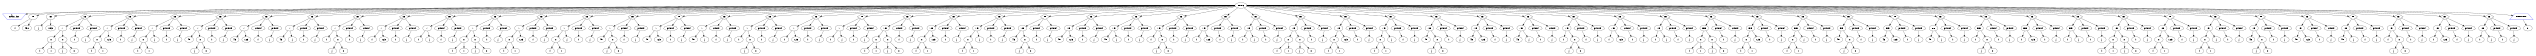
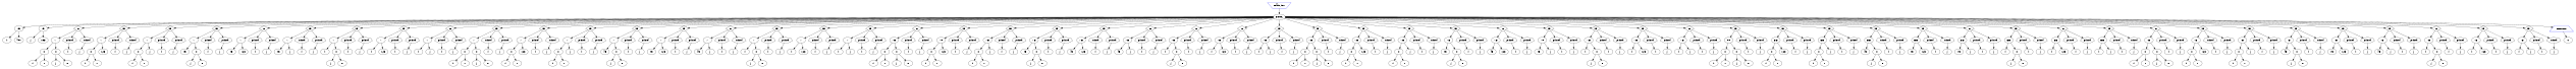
  digraph {
    n1 [color=blue label="main, int" shape=invtrapezium]
    n2 [label=BLOC]
    n3 [label=":="]
    n4 [label=":="]
    n5 [label=IF shape=diamond]
    n6 [label=IF shape=diamond]
    n7 [label=IF shape=diamond]
    n8 [label=IF shape=diamond]
    n9 [label=IF shape=diamond]
    n10 [label=IF shape=diamond]
    n11 [label=IF shape=diamond]
    n12 [label=IF shape=diamond]
    n13 [label=IF shape=diamond]
    n14 [label=IF shape=diamond]
    n15 [label=IF shape=diamond]
    n16 [label=IF shape=diamond]
    n17 [label=IF shape=diamond]
    n18 [label=IF shape=diamond]
    n19 [label=IF shape=diamond]
    n20 [label=IF shape=diamond]
    n21 [label=IF shape=diamond]
    n22 [label=IF shape=diamond]
    n23 [label=IF shape=diamond]
    n24 [label=IF shape=diamond]
    n25 [label=IF shape=diamond]
    n26 [label=IF shape=diamond]
    n27 [label=IF shape=diamond]
    n28 [label=IF shape=diamond]
    n29 [label=IF shape=diamond]
    n30 [label=IF shape=diamond]
    n31 [label=IF shape=diamond]
    n32 [label=IF shape=diamond]
    n33 [label=IF shape=diamond]
    n34 [label=IF shape=diamond]
    n35 [label=IF shape=diamond]
    n36 [label=IF shape=diamond]
    n37 [label=IF shape=diamond]
    n38 [label=IF shape=diamond]
    n39 [label=IF shape=diamond]
    n40 [label=IF shape=diamond]
    n41 [label=IF shape=diamond]
    n42 [label=IF shape=diamond]
    n43 [label=IF shape=diamond]
    n44 [label=IF shape=diamond]
    n45 [label=IF shape=diamond]
    n46 [label=IF shape=diamond]
    n47 [label=IF shape=diamond]
    n48 [label=IF shape=diamond]
    n49 [label=IF shape=diamond]
    n50 [label=IF shape=diamond]
    n51 [label=IF shape=diamond]
    n52 [label=IF shape=diamond]
    n53 [label=IF shape=diamond]
    n54 [label=IF shape=diamond]
    n55 [label=IF shape=diamond]
    n56 [label=IF shape=diamond]
    n57 [label=IF shape=diamond]
    n58 [label=IF shape=diamond]
    n59 [color=blue label=RETURN shape=trapezium]
    n60 [label=i]
    n61 [label=450]
    n62 [label=j]
    n63 [label=-193]
    n64 [label="<"]
    n65 [label=printd shape=septagon]
    n66 [label=printd shape=septagon]
    n67 [label="<"]
    n68 [label=printd shape=septagon]
    n69 [label=printd shape=septagon]
    n70 [label="<"]
    n71 [label=printd shape=septagon]
    n72 [label=printd shape=septagon]
    n73 [label="<"]
    n74 [label=printd shape=septagon]
    n75 [label=printd shape=septagon]
    n76 [label="<"]
    n77 [label=printd shape=septagon]
    n78 [label=printd shape=septagon]
    n79 [label="<"]
    n80 [label=printd shape=septagon]
    n81 [label=printd shape=septagon]
    n82 [label="<"]
    n83 [label=printd shape=septagon]
    n84 [label=printd shape=septagon]
    n85 [label="<"]
    n86 [label=printd shape=septagon]
    n87 [label=printd shape=septagon]
    n88 [label="<"]
    n89 [label=printd shape=septagon]
    n90 [label=printd shape=septagon]
    n91 [label=">"]
    n92 [label=printd shape=septagon]
    n93 [label=printd shape=septagon]
    n94 [label=">"]
    n95 [label=printd shape=septagon]
    n96 [label=printd shape=septagon]
    n97 [label=">"]
    n98 [label=printd shape=septagon]
    n99 [label=printd shape=septagon]
    n100 [label=">"]
    n101 [label=printd shape=septagon]
    n102 [label=printd shape=septagon]
    n103 [label=">"]
    n104 [label=printd shape=septagon]
    n105 [label=printd shape=septagon]
    n106 [label=">"]
    n107 [label=printd shape=septagon]
    n108 [label=printd shape=septagon]
    n109 [label=">"]
    n110 [label=printd shape=septagon]
    n111 [label=printd shape=septagon]
    n112 [label=">"]
    n113 [label=printd shape=septagon]
    n114 [label=printd shape=septagon]
    n115 [label=">"]
    n116 [label=printd shape=septagon]
    n117 [label=printd shape=septagon]
    n118 [label=">="]
    n119 [label=printd shape=septagon]
    n120 [label=printd shape=septagon]
    n121 [label=">="]
    n122 [label=printd shape=septagon]
    n123 [label=printd shape=septagon]
    n124 [label=">="]
    n125 [label=printd shape=septagon]
    n126 [label=printd shape=septagon]
    n127 [label=">="]
    n128 [label=printd shape=septagon]
    n129 [label=printd shape=septagon]
    n130 [label=">="]
    n131 [label=printd shape=septagon]
    n132 [label=printd shape=septagon]
    n133 [label=">="]
    n134 [label=printd shape=septagon]
    n135 [label=printd shape=septagon]
    n136 [label=">="]
    n137 [label=printd shape=septagon]
    n138 [label=printd shape=septagon]
    n139 [label=">="]
    n140 [label=printd shape=septagon]
    n141 [label=printd shape=septagon]
    n142 [label=">="]
    n143 [label=printd shape=septagon]
    n144 [label=printd shape=septagon]
    n145 [label="<="]
    n146 [label=printd shape=septagon]
    n147 [label=printd shape=septagon]
    n148 [label="<="]
    n149 [label=printd shape=septagon]
    n150 [label=printd shape=septagon]
    n151 [label="<="]
    n152 [label=printd shape=septagon]
    n153 [label=printd shape=septagon]
    n154 [label="<="]
    n155 [label=printd shape=septagon]
    n156 [label=printd shape=septagon]
    n157 [label="<="]
    n158 [label=printd shape=septagon]
    n159 [label=printd shape=septagon]
    n160 [label="<="]
    n161 [label=printd shape=septagon]
    n162 [label=printd shape=septagon]
    n163 [label="<="]
    n164 [label=printd shape=septagon]
    n165 [label=printd shape=septagon]
    n166 [label="<="]
    n167 [label=printd shape=septagon]
    n168 [label=printd shape=septagon]
    n169 [label="<="]
    n170 [label=printd shape=septagon]
    n171 [label=printd shape=septagon]
    n172 [label="=="]
    n173 [label=printd shape=septagon]
    n174 [label=printd shape=septagon]
    n175 [label="=="]
    n176 [label=printd shape=septagon]
    n177 [label=printd shape=septagon]
    n178 [label="=="]
    n179 [label=printd shape=septagon]
    n180 [label=printd shape=septagon]
    n181 [label="=="]
    n182 [label=printd shape=septagon]
    n183 [label=printd shape=septagon]
    n184 [label="=="]
    n185 [label=printd shape=septagon]
    n186 [label=printd shape=septagon]
    n187 [label="=="]
    n188 [label=printd shape=septagon]
    n189 [label=printd shape=septagon]
    n190 [label="=="]
    n191 [label=printd shape=septagon]
    n192 [label=printd shape=septagon]
    n193 [label="=="]
    n194 [label=printd shape=septagon]
    n195 [label=printd shape=septagon]
    n196 [label="=="]
    n197 [label=printd shape=septagon]
    n198 [label=printd shape=septagon]
    n199 [label="!="]
    n200 [label=printd shape=septagon]
    n201 [label=printd shape=septagon]
    n202 [label="!="]
    n203 [label=printd shape=septagon]
    n204 [label=printd shape=septagon]
    n205 [label="!="]
    n206 [label=printd shape=septagon]
    n207 [label=printd shape=septagon]
    n208 [label="!="]
    n209 [label=printd shape=septagon]
    n210 [label=printd shape=septagon]
    n211 [label="!="]
    n212 [label=printd shape=septagon]
    n213 [label=printd shape=septagon]
    n214 [label="!="]
    n215 [label=printd shape=septagon]
    n216 [label=printd shape=septagon]
    n217 [label="!="]
    n218 [label=printd shape=septagon]
    n219 [label=printd shape=septagon]
    n220 [label="!="]
    n221 [label=printd shape=septagon]
    n222 [label=printd shape=septagon]
    n223 [label="!="]
    n224 [label=printd shape=septagon]
    n225 [label=printd shape=septagon]
    n226 [label=0]
    n227 [label="+"]
    n228 [label="+"]
    n229 [label=i]
    n230 [label=j]
    n231 [label=i]
    n232 [label=1]
    n233 [label=j]
    n234 [label=0]
    n235 [label="+"]
    n236 [label=123]
    n237 [label=i]
    n238 [label=j]
    n239 [label=i]
    n240 [label=1]
    n241 [label="+"]
    n242 [label=j]
    n243 [label=i]
    n244 [label=j]
    n245 [label=i]
    n246 [label=1]
    n247 [label=45]
    n248 [label="+"]
    n249 [label=i]
    n250 [label=j]
    n251 [label=j]
    n252 [label=0]
    n253 [label=45]
    n254 [label=123]
    n255 [label=i]
    n256 [label=j]
    n257 [label=45]
    n258 [label=j]
    n259 [label=i]
    n260 [label=j]
    n261 [label=i]
    n262 [label="+"]
    n263 [label=i]
    n264 [label=j]
    n265 [label=j]
    n266 [label=0]
    n267 [label=i]
    n268 [label=123]
    n269 [label=i]
    n270 [label=j]
    n271 [label=i]
    n272 [label=j]
    n273 [label=i]
    n274 [label=j]
    n275 [label="+"]
    n276 [label="+"]
    n277 [label=i]
    n278 [label=j]
    n279 [label=i]
    n280 [label=1]
    n281 [label=j]
    n282 [label=0]
    n283 [label="+"]
    n284 [label=123]
    n285 [label=i]
    n286 [label=j]
    n287 [label=i]
    n288 [label=1]
    n289 [label="+"]
    n290 [label=j]
    n291 [label=i]
    n292 [label=j]
    n293 [label=i]
    n294 [label=1]
    n295 [label=45]
    n296 [label="+"]
    n297 [label=i]
    n298 [label=j]
    n299 [label=j]
    n300 [label=0]
    n301 [label=45]
    n302 [label=123]
    n303 [label=i]
    n304 [label=j]
    n305 [label=45]
    n306 [label=j]
    n307 [label=i]
    n308 [label=j]
    n309 [label=i]
    n310 [label="+"]
    n311 [label=i]
    n312 [label=j]
    n313 [label=j]
    n314 [label=0]
    n315 [label=i]
    n316 [label=123]
    n317 [label=i]
    n318 [label=j]
    n319 [label=i]
    n320 [label=j]
    n321 [label=i]
    n322 [label=j]
    n323 [label="+"]
    n324 [label="+"]
    n325 [label=i]
    n326 [label=j]
    n327 [label=i]
    n328 [label=1]
    n329 [label=j]
    n330 [label=0]
    n331 [label="+"]
    n332 [label=123]
    n333 [label=i]
    n334 [label=j]
    n335 [label=i]
    n336 [label=1]
    n337 [label="+"]
    n338 [label=j]
    n339 [label=i]
    n340 [label=j]
    n341 [label=i]
    n342 [label=1]
    n343 [label=45]
    n344 [label="+"]
    n345 [label=i]
    n346 [label=j]
    n347 [label=j]
    n348 [label=0]
    n349 [label=45]
    n350 [label=123]
    n351 [label=i]
    n352 [label=j]
    n353 [label=45]
    n354 [label=j]
    n355 [label=i]
    n356 [label=j]
    n357 [label=i]
    n358 [label="+"]
    n359 [label=i]
    n360 [label=j]
    n361 [label=j]
    n362 [label=0]
    n363 [label=i]
    n364 [label=123]
    n365 [label=i]
    n366 [label=j]
    n367 [label=i]
    n368 [label=j]
    n369 [label=i]
    n370 [label=j]
    n371 [label="+"]
    n372 [label="+"]
    n373 [label=i]
    n374 [label=j]
    n375 [label=i]
    n376 [label=1]
    n377 [label=j]
    n378 [label=0]
    n379 [label="+"]
    n380 [label=123]
    n381 [label=i]
    n382 [label=j]
    n383 [label=i]
    n384 [label=1]
    n385 [label="+"]
    n386 [label=j]
    n387 [label=i]
    n388 [label=j]
    n389 [label=i]
    n390 [label=1]
    n391 [label=45]
    n392 [label="+"]
    n393 [label=i]
    n394 [label=j]
    n395 [label=j]
    n396 [label=0]
    n397 [label=45]
    n398 [label=123]
    n399 [label=i]
    n400 [label=j]
    n401 [label=45]
    n402 [label=j]
    n403 [label=i]
    n404 [label=j]
    n405 [label=i]
    n406 [label="+"]
    n407 [label=i]
    n408 [label=j]
    n409 [label=j]
    n410 [label=0]
    n411 [label=i]
    n412 [label=123]
    n413 [label=i]
    n414 [label=j]
    n415 [label=i]
    n416 [label=j]
    n417 [label=i]
    n418 [label=j]
    n419 [label="+"]
    n420 [label="+"]
    n421 [label=i]
    n422 [label=j]
    n423 [label=i]
    n424 [label=1]
    n425 [label=j]
    n426 [label=0]
    n427 [label="+"]
    n428 [label=123]
    n429 [label=i]
    n430 [label=j]
    n431 [label=i]
    n432 [label=1]
    n433 [label="+"]
    n434 [label=j]
    n435 [label=i]
    n436 [label=j]
    n437 [label=i]
    n438 [label=1]
    n439 [label=45]
    n440 [label="+"]
    n441 [label=i]
    n442 [label=j]
    n443 [label=j]
    n444 [label=0]
    n445 [label=45]
    n446 [label=123]
    n447 [label=i]
    n448 [label=j]
    n449 [label=45]
    n450 [label=j]
    n451 [label=i]
    n452 [label=j]
    n453 [label=i]
    n454 [label="+"]
    n455 [label=i]
    n456 [label=j]
    n457 [label=j]
    n458 [label=0]
    n459 [label=i]
    n460 [label=123]
    n461 [label=i]
    n462 [label=j]
    n463 [label=i]
    n464 [label=j]
    n465 [label=i]
    n466 [label=j]
    n467 [label="+"]
    n468 [label="+"]
    n469 [label=i]
    n470 [label=j]
    n471 [label=i]
    n472 [label=1]
    n473 [label=j]
    n474 [label=0]
    n475 [label="+"]
    n476 [label=123]
    n477 [label=i]
    n478 [label=j]
    n479 [label=i]
    n480 [label=1]
    n481 [label="+"]
    n482 [label=j]
    n483 [label=i]
    n484 [label=j]
    n485 [label=i]
    n486 [label=1]
    n487 [label=45]
    n488 [label="+"]
    n489 [label=i]
    n490 [label=j]
    n491 [label=j]
    n492 [label=0]
    n493 [label=45]
    n494 [label=123]
    n495 [label=i]
    n496 [label=j]
    n497 [label=45]
    n498 [label=j]
    n499 [label=i]
    n500 [label=j]
    n501 [label=i]
    n502 [label="+"]
    n503 [label=i]
    n504 [label=j]
    n505 [label=j]
    n506 [label=0]
    n507 [label=i]
    n508 [label=123]
    n509 [label=i]
    n510 [label=j]
    n511 [label=i]
    n512 [label=j]
    n513 [label=i]
    n514 [label=j]
-   n2 -> n1
+   n1 -> n2
    n2 -> n3
    n2 -> n4
    n2 -> n5
    n2 -> n6
    n2 -> n7
    n2 -> n8
    n2 -> n9
    n2 -> n10
    n2 -> n11
    n2 -> n12
    n2 -> n13
    n2 -> n14
    n2 -> n15
    n2 -> n16
    n2 -> n17
    n2 -> n18
    n2 -> n19
    n2 -> n20
    n2 -> n21
    n2 -> n22
    n2 -> n23
    n2 -> n24
    n2 -> n25
    n2 -> n26
    n2 -> n27
    n2 -> n28
    n2 -> n29
    n2 -> n30
    n2 -> n31
    n2 -> n32
    n2 -> n33
    n2 -> n34
    n2 -> n35
    n2 -> n36
    n2 -> n37
    n2 -> n38
    n2 -> n39
    n2 -> n40
    n2 -> n41
    n2 -> n42
    n2 -> n43
    n2 -> n44
    n2 -> n45
    n2 -> n46
    n2 -> n47
    n2 -> n48
    n2 -> n49
    n2 -> n50
    n2 -> n51
    n2 -> n52
    n2 -> n53
    n2 -> n54
    n2 -> n55
    n2 -> n56
    n2 -> n57
    n2 -> n58
    n2 -> n59
    n3 -> n60
    n3 -> n61
    n4 -> n62
    n4 -> n63
    n5 -> n64
    n5 -> n65
    n5 -> n66
    n6 -> n67
    n6 -> n68
    n6 -> n69
    n7 -> n70
    n7 -> n71
    n7 -> n72
    n8 -> n73
    n8 -> n74
    n8 -> n75
    n9 -> n76
    n9 -> n77
    n9 -> n78
    n10 -> n79
    n10 -> n80
    n10 -> n81
    n11 -> n82
    n11 -> n83
    n11 -> n84
    n12 -> n85
    n12 -> n86
    n12 -> n87
    n13 -> n88
    n13 -> n89
    n13 -> n90
    n14 -> n91
    n14 -> n92
    n14 -> n93
    n15 -> n94
    n15 -> n95
    n15 -> n96
    n16 -> n97
    n16 -> n98
    n16 -> n99
    n17 -> n100
    n17 -> n101
    n17 -> n102
    n18 -> n103
    n18 -> n104
    n18 -> n105
    n19 -> n106
    n19 -> n107
    n19 -> n108
    n20 -> n109
    n20 -> n110
    n20 -> n111
    n21 -> n112
    n21 -> n113
    n21 -> n114
    n22 -> n115
    n22 -> n116
    n22 -> n117
    n23 -> n118
    n23 -> n119
    n23 -> n120
    n24 -> n121
    n24 -> n122
    n24 -> n123
    n25 -> n124
    n25 -> n125
    n25 -> n126
    n26 -> n127
    n26 -> n128
    n26 -> n129
    n27 -> n130
    n27 -> n131
    n27 -> n132
    n28 -> n133
    n28 -> n134
    n28 -> n135
    n29 -> n136
    n29 -> n137
    n29 -> n138
    n30 -> n139
    n30 -> n140
    n30 -> n141
    n31 -> n142
    n31 -> n143
    n31 -> n144
    n32 -> n145
    n32 -> n146
    n32 -> n147
    n33 -> n148
    n33 -> n149
    n33 -> n150
    n34 -> n151
    n34 -> n152
    n34 -> n153
    n35 -> n154
    n35 -> n155
    n35 -> n156
    n36 -> n157
    n36 -> n158
    n36 -> n159
    n37 -> n160
    n37 -> n161
    n37 -> n162
    n38 -> n163
    n38 -> n164
    n38 -> n165
    n39 -> n166
    n39 -> n167
    n39 -> n168
    n40 -> n169
    n40 -> n170
    n40 -> n171
    n41 -> n172
    n41 -> n173
    n41 -> n174
    n42 -> n175
    n42 -> n176
    n42 -> n177
    n43 -> n178
    n43 -> n179
    n43 -> n180
    n44 -> n181
    n44 -> n182
    n44 -> n183
    n45 -> n184
    n45 -> n185
    n45 -> n186
    n46 -> n187
    n46 -> n188
    n46 -> n189
    n47 -> n190
    n47 -> n191
    n47 -> n192
    n48 -> n193
    n48 -> n194
    n48 -> n195
    n49 -> n196
    n49 -> n197
    n49 -> n198
    n50 -> n199
    n50 -> n200
    n50 -> n201
    n51 -> n202
    n51 -> n203
    n51 -> n204
    n52 -> n205
    n52 -> n206
    n52 -> n207
    n53 -> n208
    n53 -> n209
    n53 -> n210
    n54 -> n211
    n54 -> n212
    n54 -> n213
    n55 -> n214
    n55 -> n215
    n55 -> n216
    n56 -> n217
    n56 -> n218
    n56 -> n219
    n57 -> n220
    n57 -> n221
    n57 -> n222
    n58 -> n223
    n58 -> n224
    n58 -> n225
    n59 -> n226
    n64 -> n227
    n64 -> n228
    n65 -> n229
    n66 -> n230
    n67 -> n235
    n67 -> n236
    n68 -> n237
    n69 -> n238
    n70 -> n241
    n70 -> n242
    n71 -> n243
    n72 -> n244
    n73 -> n247
    n73 -> n248
    n74 -> n249
    n75 -> n250
    n76 -> n253
    n76 -> n254
    n77 -> n255
    n78 -> n256
    n79 -> n257
    n79 -> n258
    n80 -> n259
    n81 -> n260
    n82 -> n261
    n82 -> n262
    n83 -> n263
    n84 -> n264
    n85 -> n267
    n85 -> n268
    n86 -> n269
    n87 -> n270
    n88 -> n271
    n88 -> n272
    n89 -> n273
    n90 -> n274
    n91 -> n275
    n91 -> n276
    n92 -> n277
    n93 -> n278
    n94 -> n283
    n94 -> n284
    n95 -> n285
    n96 -> n286
    n97 -> n289
    n97 -> n290
    n98 -> n291
    n99 -> n292
    n100 -> n295
    n100 -> n296
    n101 -> n297
    n102 -> n298
    n103 -> n301
    n103 -> n302
    n104 -> n303
    n105 -> n304
    n106 -> n305
    n106 -> n306
    n107 -> n307
    n108 -> n308
    n109 -> n309
    n109 -> n310
    n110 -> n311
    n111 -> n312
    n112 -> n315
    n112 -> n316
    n113 -> n317
    n114 -> n318
    n115 -> n319
    n115 -> n320
    n116 -> n321
    n117 -> n322
    n118 -> n323
    n118 -> n324
    n119 -> n325
    n120 -> n326
    n121 -> n331
    n121 -> n332
    n122 -> n333
    n123 -> n334
    n124 -> n337
    n124 -> n338
    n125 -> n339
    n126 -> n340
    n127 -> n343
    n127 -> n344
    n128 -> n345
    n129 -> n346
    n130 -> n349
    n130 -> n350
    n131 -> n351
    n132 -> n352
    n133 -> n353
    n133 -> n354
    n134 -> n355
    n135 -> n356
    n136 -> n357
    n136 -> n358
    n137 -> n359
    n138 -> n360
    n139 -> n363
    n139 -> n364
    n140 -> n365
    n141 -> n366
    n142 -> n367
    n142 -> n368
    n143 -> n369
    n144 -> n370
    n145 -> n371
    n145 -> n372
    n146 -> n373
    n147 -> n374
    n148 -> n379
    n148 -> n380
    n149 -> n381
    n150 -> n382
    n151 -> n385
    n151 -> n386
    n152 -> n387
    n153 -> n388
    n154 -> n391
    n154 -> n392
    n155 -> n393
    n156 -> n394
    n157 -> n397
    n157 -> n398
    n158 -> n399
    n159 -> n400
    n160 -> n401
    n160 -> n402
    n161 -> n403
    n162 -> n404
    n163 -> n405
    n163 -> n406
    n164 -> n407
    n165 -> n408
    n166 -> n411
    n166 -> n412
    n167 -> n413
    n168 -> n414
    n169 -> n415
    n169 -> n416
    n170 -> n417
    n171 -> n418
    n172 -> n419
    n172 -> n420
    n173 -> n421
    n174 -> n422
    n175 -> n427
    n175 -> n428
    n176 -> n429
    n177 -> n430
    n178 -> n433
    n178 -> n434
    n179 -> n435
    n180 -> n436
    n181 -> n439
    n181 -> n440
    n182 -> n441
    n183 -> n442
    n184 -> n445
    n184 -> n446
    n185 -> n447
    n186 -> n448
    n187 -> n449
    n187 -> n450
    n188 -> n451
    n189 -> n452
    n190 -> n453
    n190 -> n454
    n191 -> n455
    n192 -> n456
    n193 -> n459
    n193 -> n460
    n194 -> n461
    n195 -> n462
    n196 -> n463
    n196 -> n464
    n197 -> n465
    n198 -> n466
    n199 -> n467
    n199 -> n468
    n200 -> n469
    n201 -> n470
    n202 -> n475
    n202 -> n476
    n203 -> n477
    n204 -> n478
    n205 -> n481
    n205 -> n482
    n206 -> n483
    n207 -> n484
    n208 -> n487
    n208 -> n488
    n209 -> n489
    n210 -> n490
    n211 -> n493
    n211 -> n494
    n212 -> n495
    n213 -> n496
    n214 -> n497
    n214 -> n498
    n215 -> n499
    n216 -> n500
    n217 -> n501
    n217 -> n502
    n218 -> n503
    n219 -> n504
    n220 -> n507
    n220 -> n508
    n221 -> n509
    n222 -> n510
    n223 -> n511
    n223 -> n512
    n224 -> n513
    n225 -> n514
    n227 -> n231
    n227 -> n232
    n228 -> n233
    n228 -> n234
    n235 -> n239
    n235 -> n240
    n241 -> n245
    n241 -> n246
    n248 -> n251
    n248 -> n252
    n262 -> n265
    n262 -> n266
    n275 -> n279
    n275 -> n280
    n276 -> n281
    n276 -> n282
    n283 -> n287
    n283 -> n288
    n289 -> n293
    n289 -> n294
    n296 -> n299
    n296 -> n300
    n310 -> n313
    n310 -> n314
    n323 -> n327
    n323 -> n328
    n324 -> n329
    n324 -> n330
    n331 -> n335
    n331 -> n336
    n337 -> n341
    n337 -> n342
    n344 -> n347
    n344 -> n348
    n358 -> n361
    n358 -> n362
    n371 -> n375
    n371 -> n376
    n372 -> n377
    n372 -> n378
    n379 -> n383
    n379 -> n384
    n385 -> n389
    n385 -> n390
    n392 -> n395
    n392 -> n396
    n406 -> n409
    n406 -> n410
    n419 -> n423
    n419 -> n424
    n420 -> n425
    n420 -> n426
    n427 -> n431
    n427 -> n432
    n433 -> n437
    n433 -> n438
    n440 -> n443
    n440 -> n444
    n454 -> n457
    n454 -> n458
    n467 -> n471
    n467 -> n472
    n468 -> n473
    n468 -> n474
    n475 -> n479
    n475 -> n480
    n481 -> n485
    n481 -> n486
    n488 -> n491
    n488 -> n492
    n502 -> n505
    n502 -> n506
  }
